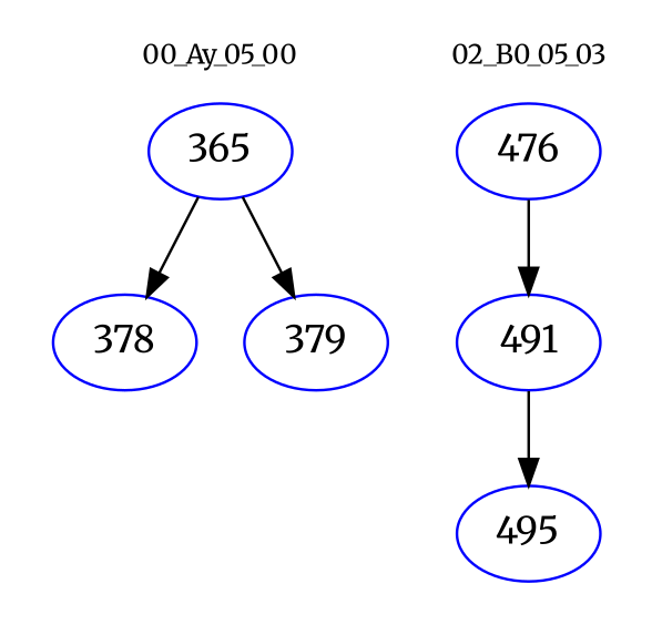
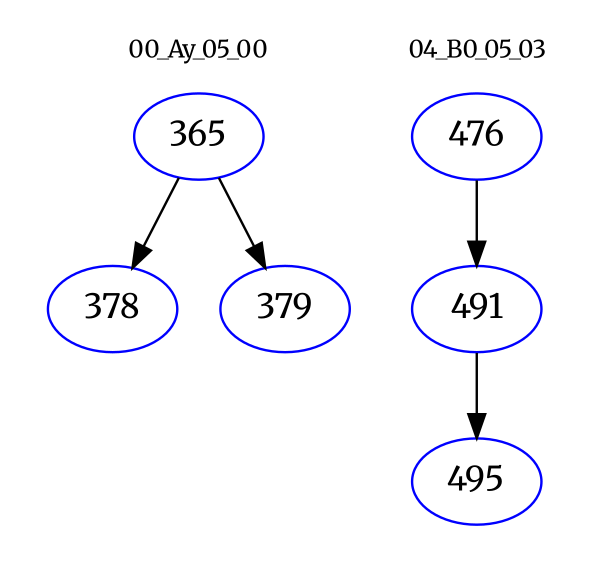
  digraph {
    fontname=Merriweather
    node [color=blue fontname=Merriweather]
    edge [color=black fontname=Merriweather]
    n1 [label=365]
    n2 [label=378]
    n3 [label=379]
    n4 [label=491]
    n5 [label=476]
    n6 [label=495]
    subgraph cluster_1 {
      color=white
      fontsize=10
      label="00_Ay_05_00"
      n1
      n2
      n3
    }
    subgraph cluster_2 {
      color=white
      fontsize=10
-     label="02_B0_05_03"
+     label="04_B0_05_03"
      n4
      n5
      n6
    }
    n1 -> n2
    n1 -> n3
    n4 -> n6
    n5 -> n4
  }
